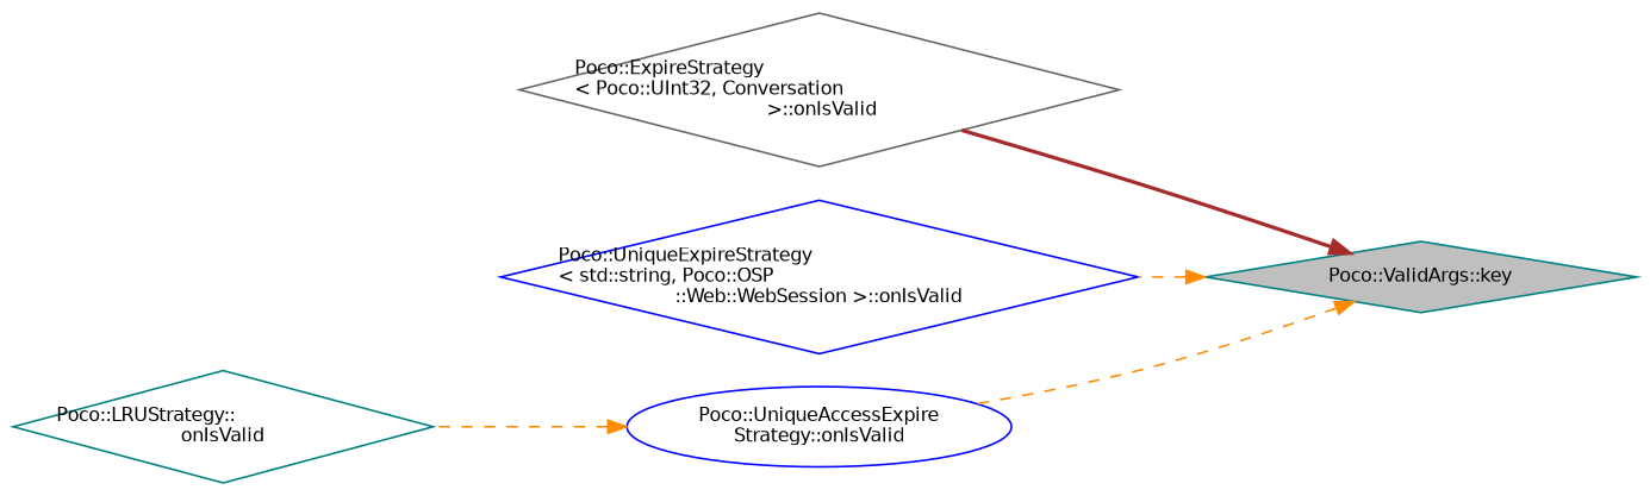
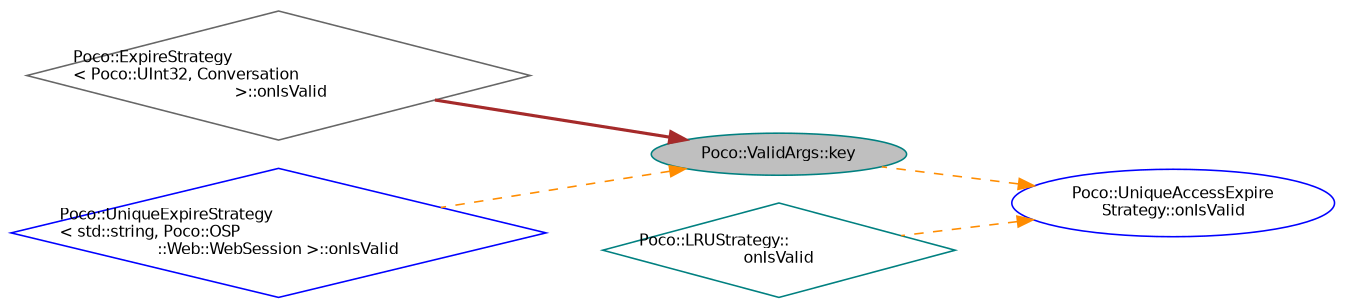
  digraph {
    rankdir=RL
    node [color=teal fillcolor=white fontname=Helvetica fontsize=10 shape=diamond style=filled]
    edge [color=darkorange dir=back fontname=Helvetica fontsize=10 labelfontname=Helvetica labelfontsize=10 style=dashed]
-   n1 [fillcolor=grey75 fontcolor=black height=0.2 label="Poco::ValidArgs::key" width=0.4]
+   n1 [fillcolor=grey75 fontcolor=black height=0.2 label="Poco::ValidArgs::key" shape=ellipse width=0.4]
    n2 [color=gray40 height=0.2 label="Poco::ExpireStrategy\l\< Poco::UInt32, Conversation\l \>::onIsValid" width=0.4]
    n3 [color=blue height=0.2 label="Poco::UniqueExpireStrategy\l\< std::string, Poco::OSP\l::Web::WebSession \>::onIsValid" width=0.4]
    n4 [color=blue height=0.2 label="Poco::UniqueAccessExpire\lStrategy::onIsValid" shape=ellipse width=0.4]
    n5 [height=0.2 label="Poco::LRUStrategy::\lonIsValid" width=0.4]
    n1 -> n2 [color=brown style=bold]
    n1 -> n3
-   n1 -> n4
+   n4 -> n1
    n4 -> n5
  }
